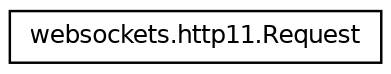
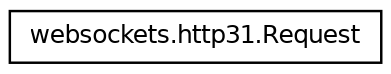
  digraph {
    rankdir=LR
-   n1 [color=black fillcolor=white fontname=Helvetica fontsize=10 height=0.2 label="websockets.http11.Request" shape=record style=filled width=0.4]
+   n1 [color=black fillcolor=white fontname=Helvetica fontsize=10 height=0.2 label="websockets.http31.Request" shape=record style=filled width=0.4]
  }
